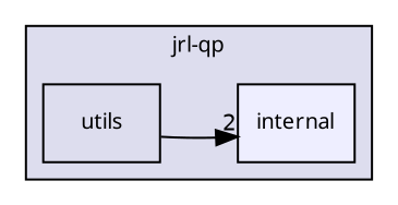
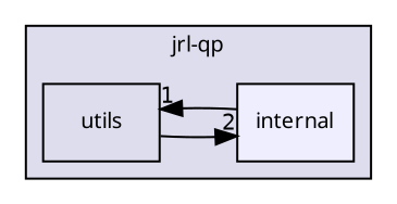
  digraph {
    compound=true
    rankdir=LR
    fontname="Noto Sans"
    node [fontname="Noto Sans" fontsize=10 shape=box]
    edge [labeldistance=1.5 labelfontname=Helvetica labelfontsize=10 fontname="Noto Sans"]
    n1 [label=utils]
    n2 [fillcolor="#eeeeff" label=internal pencolor=black style=filled]
    subgraph cluster_1 {
      bgcolor="#ddddee"
      fontsize=10
      label="jrl-qp"
      pencolor=black
      n1
      n2
    }
    n1 -> n2 [headlabel=2]
+   n2 -> n1 [headlabel=1]
  }
